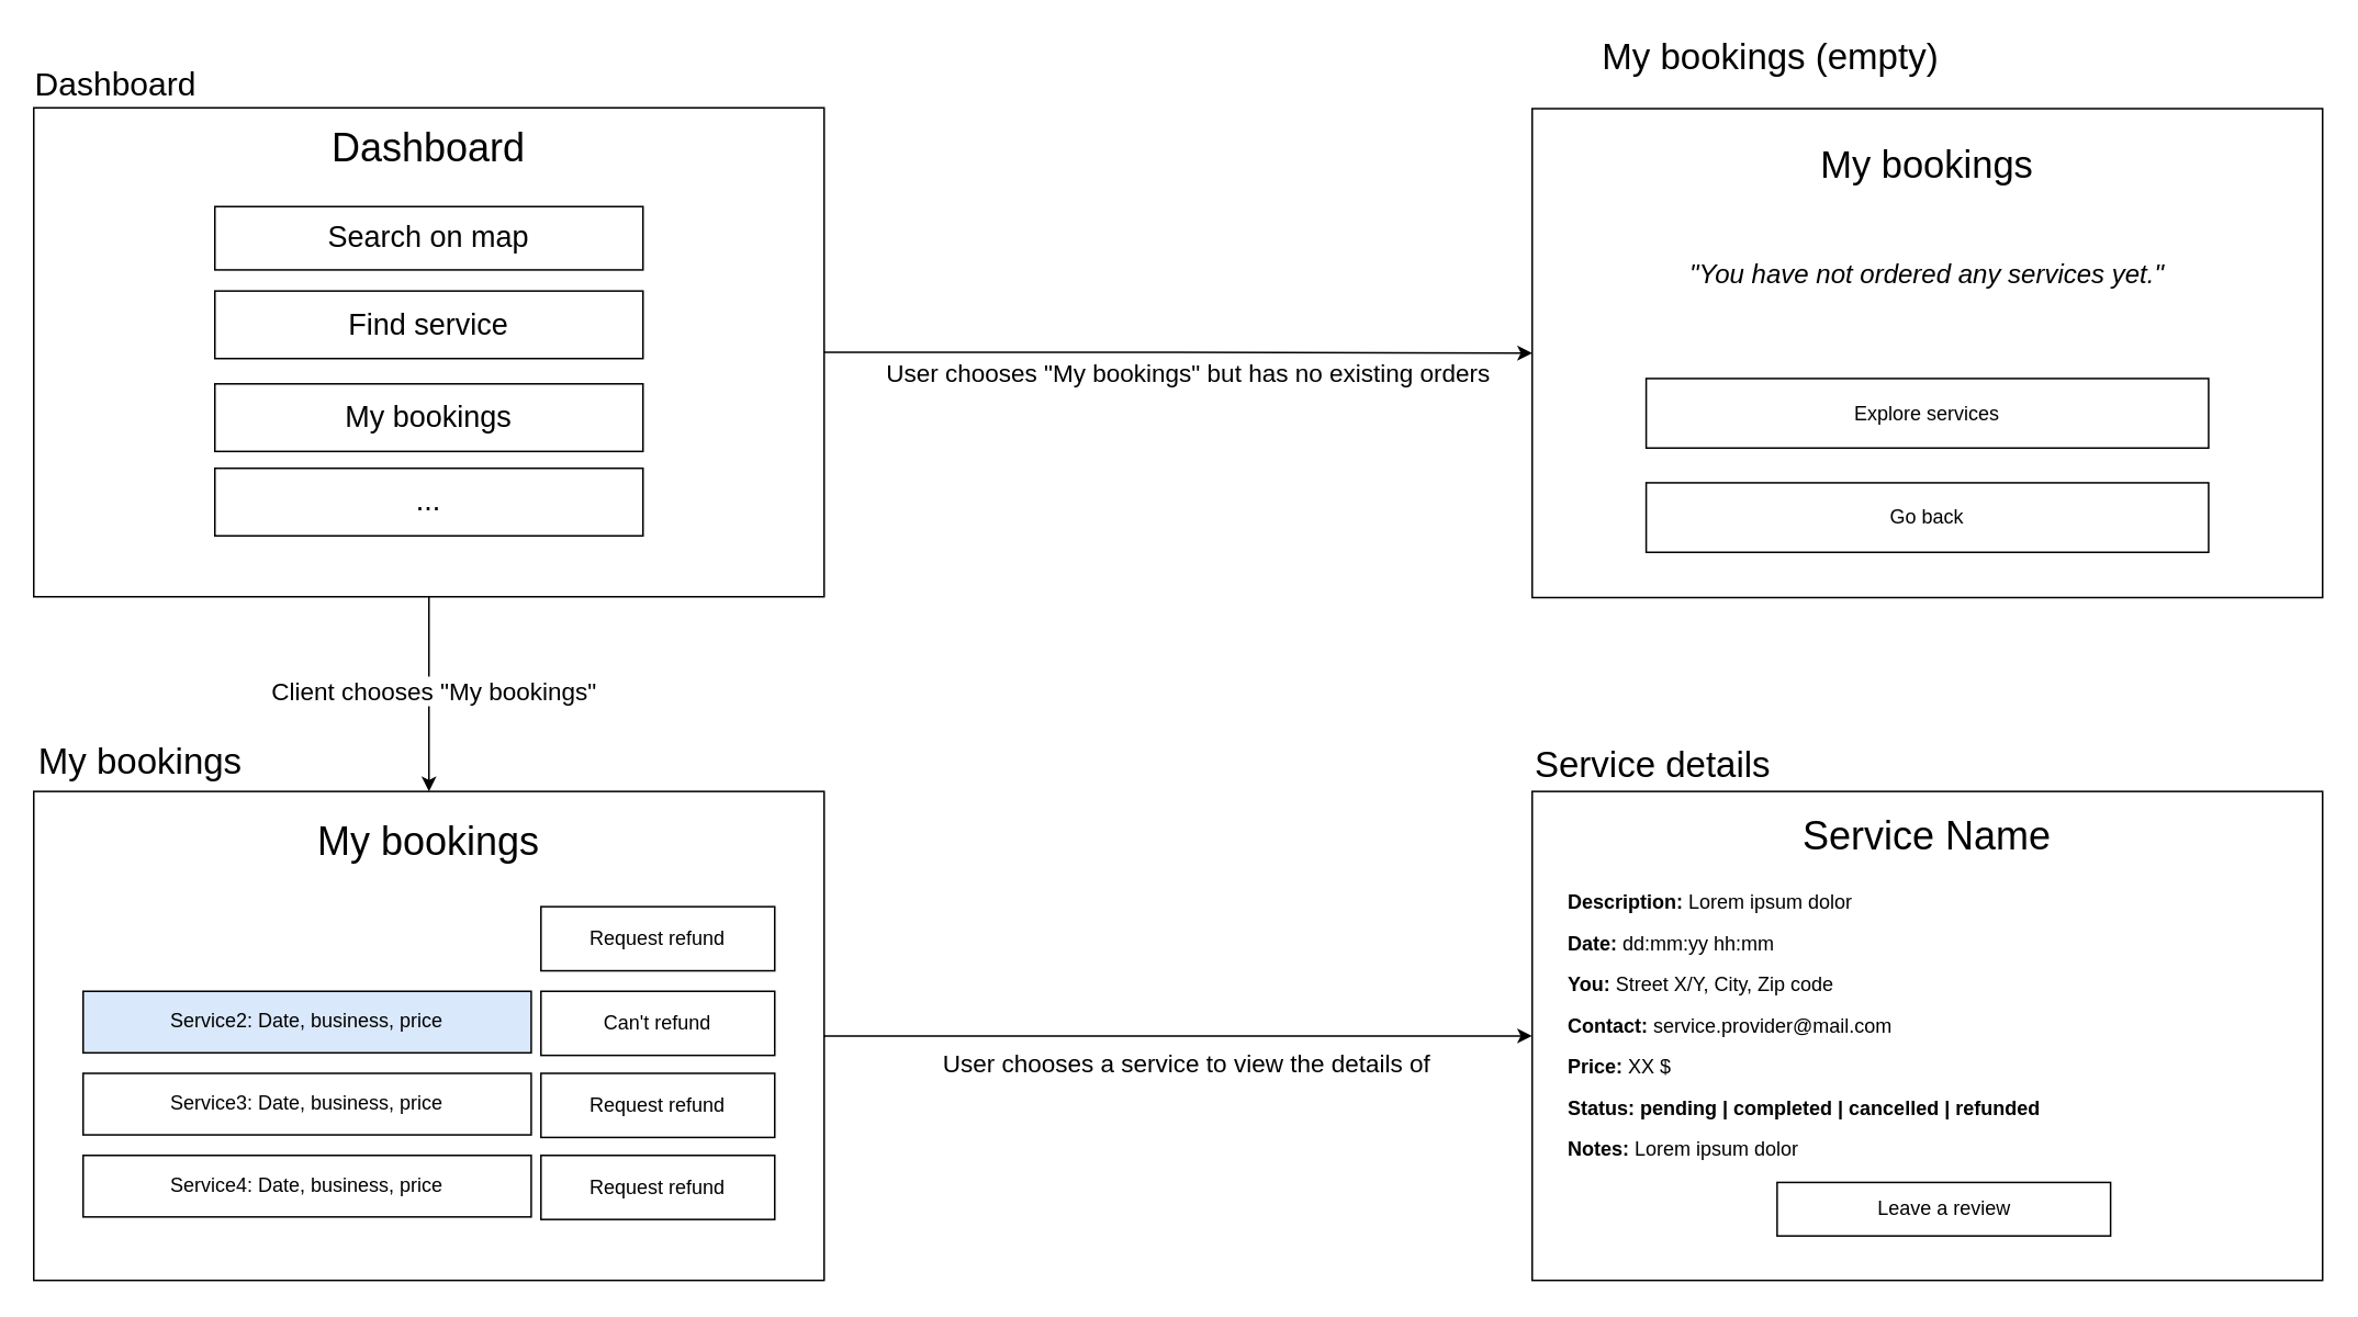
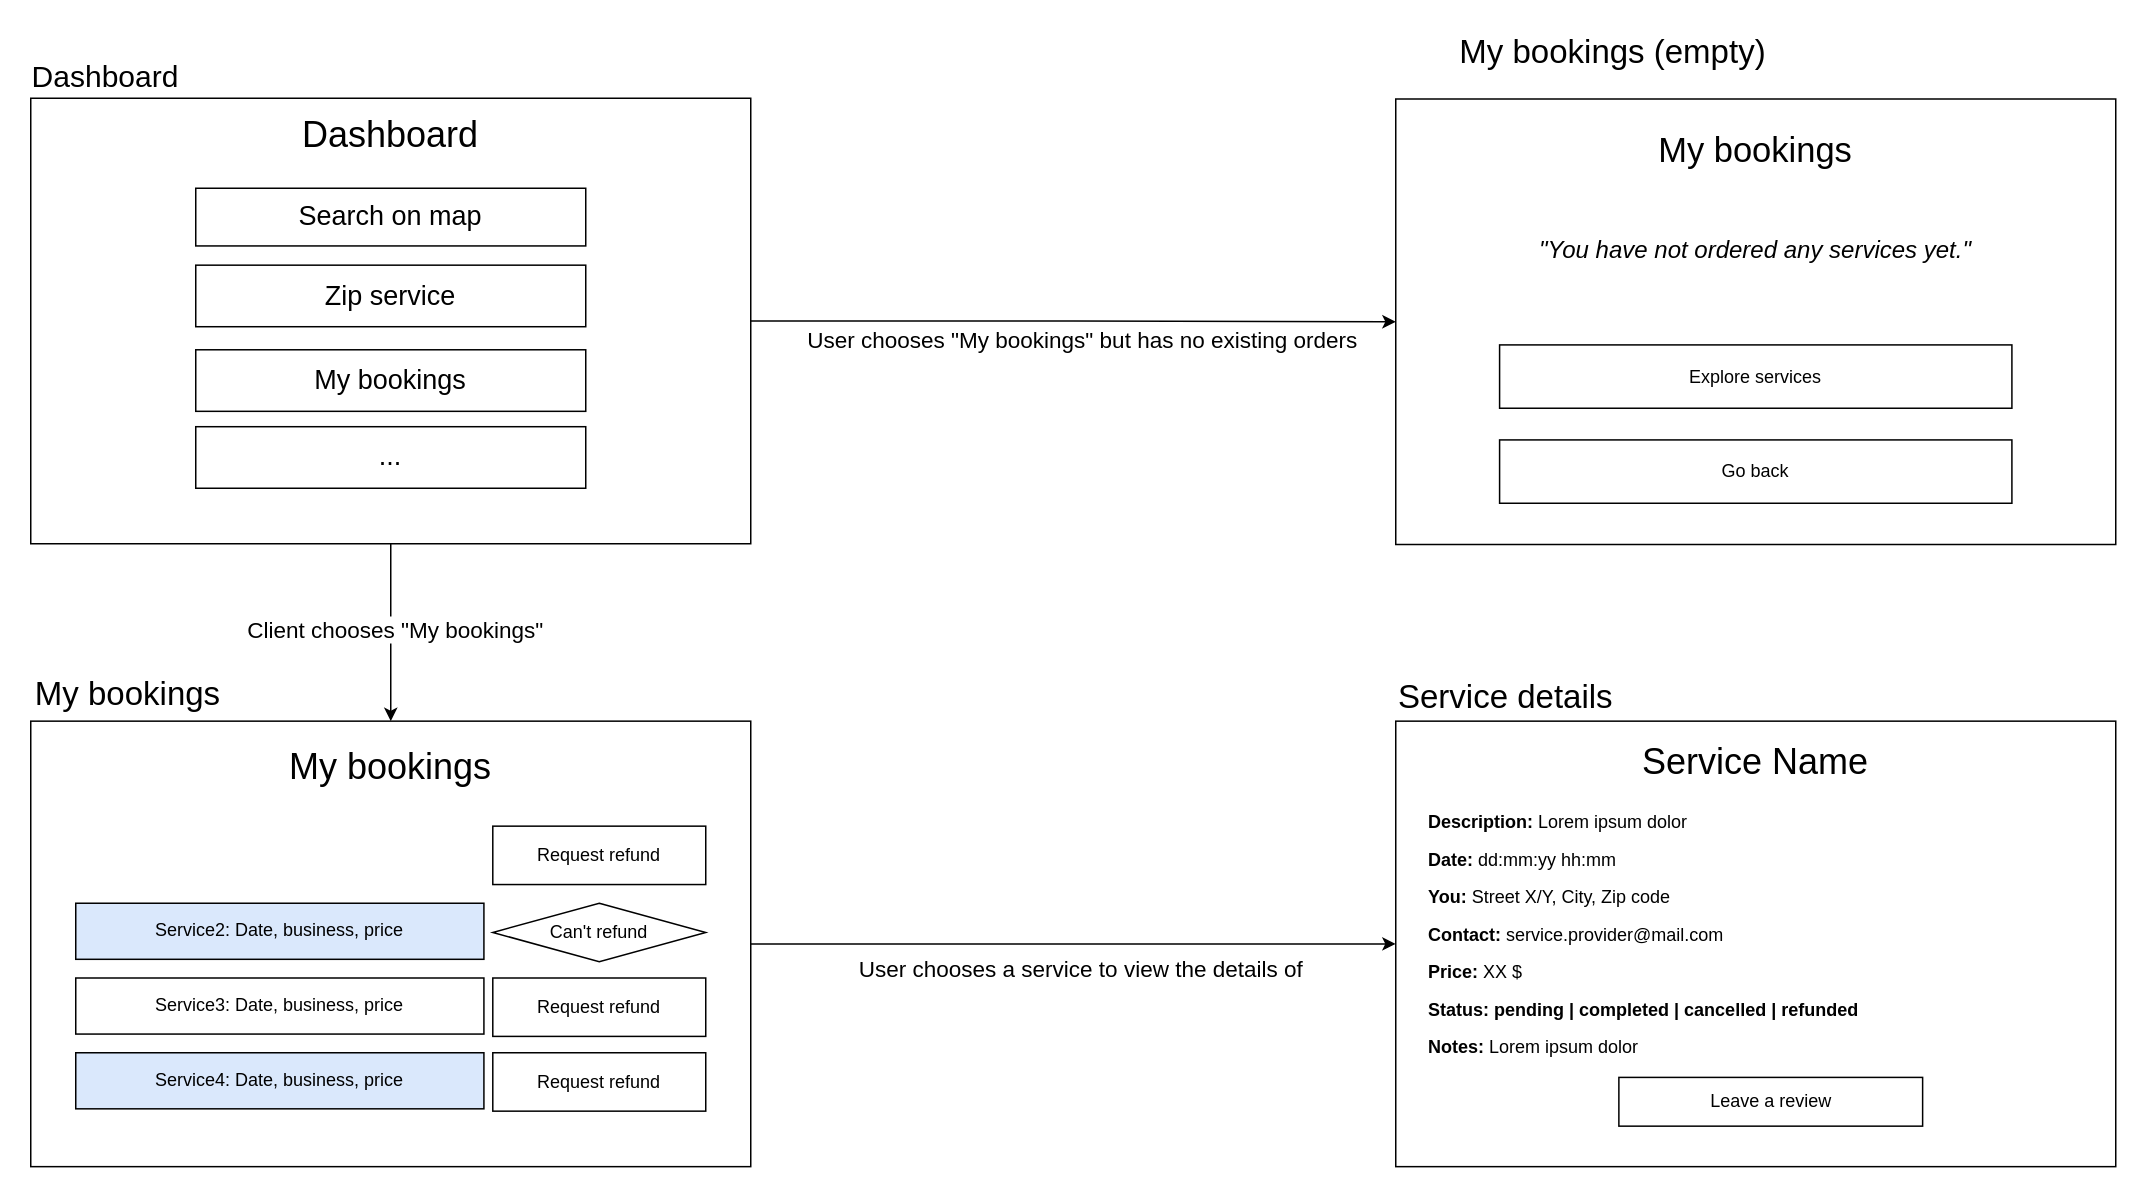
  <mxCell id="0" />
  <mxCell id="1" parent="0" />
  <mxCell id="2" style="edgeStyle=orthogonalEdgeStyle;rounded=0;orthogonalLoop=1;jettySize=auto;html=1;entryX=0.5;entryY=0;entryDx=0;entryDy=0;" parent="1" source="6" target="10" edge="1"><mxGeometry relative="1" as="geometry" /></mxCell>
  <mxCell id="3" value="&lt;font style=&quot;font-size: 15px;&quot;&gt;Client chooses &quot;My bookings&quot;&lt;/font&gt;" style="edgeLabel;html=1;align=center;verticalAlign=middle;resizable=0;points=[];" parent="2" vertex="1" connectable="0"><mxGeometry x="-0.052" y="2" relative="1" as="geometry"><mxPoint as="offset" /></mxGeometry></mxCell>
  <mxCell id="4" style="edgeStyle=orthogonalEdgeStyle;rounded=0;orthogonalLoop=1;jettySize=auto;html=1;exitX=1;exitY=0.5;exitDx=0;exitDy=0;entryX=0;entryY=0.5;entryDx=0;entryDy=0;" edge="1" parent="1" source="6" target="17"><mxGeometry relative="1" as="geometry" /></mxCell>
  <mxCell id="5" value="&lt;font style=&quot;font-size: 15px;&quot;&gt;User chooses &quot;My bookings&quot; but has no existing orders&lt;/font&gt;" style="edgeLabel;html=1;align=center;verticalAlign=middle;resizable=0;points=[];" vertex="1" connectable="0" parent="4"><mxGeometry x="0.411" y="-1" relative="1" as="geometry"><mxPoint x="-83" y="10" as="offset" /></mxGeometry></mxCell>
  <mxCell id="6" value="" style="rounded=0;whiteSpace=wrap;html=1;" parent="1" vertex="1"><mxGeometry x="20" y="65" width="480" height="297" as="geometry" /></mxCell>
  <mxCell id="7" value="&lt;font style=&quot;font-size: 20px;&quot;&gt;Dashboard&lt;/font&gt;" style="text;html=1;align=center;verticalAlign=middle;whiteSpace=wrap;rounded=0;" parent="1" vertex="1"><mxGeometry x="40" y="35" width="60" height="30" as="geometry" /></mxCell>
  <mxCell id="8" style="edgeStyle=orthogonalEdgeStyle;rounded=0;orthogonalLoop=1;jettySize=auto;html=1;entryX=0;entryY=0.5;entryDx=0;entryDy=0;exitX=1;exitY=0.5;exitDx=0;exitDy=0;" parent="1" source="10" target="13" edge="1"><mxGeometry relative="1" as="geometry"><mxPoint x="1450" y="565" as="targetPoint" /><Array as="points"><mxPoint x="670" y="629" /><mxPoint x="670" y="629" /></Array></mxGeometry></mxCell>
  <mxCell id="9" value="&lt;div style=&quot;background-color: transparent;&quot;&gt;&lt;font style=&quot;background-color: transparent; font-size: 15px;&quot;&gt;User chooses a service to view the details of&lt;/font&gt;&lt;/div&gt;&amp;nbsp;" style="edgeLabel;html=1;align=center;verticalAlign=middle;resizable=0;points=[];" vertex="1" connectable="0" parent="8"><mxGeometry x="0.119" y="3" relative="1" as="geometry"><mxPoint x="-21" y="26" as="offset" /></mxGeometry></mxCell>
  <mxCell id="10" value="" style="rounded=0;whiteSpace=wrap;html=1;movable=1;resizable=1;rotatable=1;deletable=1;editable=1;locked=0;connectable=1;" parent="1" vertex="1"><mxGeometry x="20" y="480.27" width="480" height="297" as="geometry" /></mxCell>
  <mxCell id="11" value="&lt;font style=&quot;font-size: 24px;&quot;&gt;My bookings&lt;/font&gt;" style="text;html=1;align=center;verticalAlign=middle;whiteSpace=wrap;rounded=0;" parent="1" vertex="1"><mxGeometry x="185" y="495.9" width="150" height="30" as="geometry" /></mxCell>
  <mxCell id="12" value="&lt;font style=&quot;font-size: 24px;&quot;&gt;Dashboard&lt;/font&gt;" style="text;html=1;align=center;verticalAlign=middle;whiteSpace=wrap;rounded=0;" parent="1" vertex="1"><mxGeometry x="195" y="75" width="130" height="30" as="geometry" /></mxCell>
  <mxCell id="13" value="" style="rounded=0;whiteSpace=wrap;html=1;" parent="1" vertex="1"><mxGeometry x="930" y="480.27" width="480" height="297" as="geometry" /></mxCell>
  <mxCell id="14" value="&lt;font style=&quot;font-size: 22px;&quot;&gt;Service details&lt;/font&gt;" style="text;html=1;align=left;verticalAlign=middle;whiteSpace=wrap;rounded=0;" parent="1" vertex="1"><mxGeometry x="930" y="447.77" width="200" height="35" as="geometry" /></mxCell>
  <mxCell id="15" value="&lt;font style=&quot;font-size: 24px;&quot;&gt;Service Name&lt;/font&gt;" style="text;html=1;align=center;verticalAlign=middle;whiteSpace=wrap;rounded=0;" parent="1" vertex="1"><mxGeometry x="980" y="492.77" width="380" height="30" as="geometry" /></mxCell>
  <mxCell id="16" value="Leave a review" style="rounded=0;whiteSpace=wrap;html=1;" vertex="1" parent="1"><mxGeometry x="1078.75" y="717.77" width="202.5" height="32.5" as="geometry" /></mxCell>
  <mxCell id="17" value="" style="rounded=0;whiteSpace=wrap;html=1;" vertex="1" parent="1"><mxGeometry x="930" y="65.5" width="480" height="297" as="geometry" /></mxCell>
  <mxCell id="18" value="&lt;font style=&quot;font-size: 22px;&quot;&gt;My bookings (empty)&lt;/font&gt;" style="text;html=1;align=center;verticalAlign=middle;whiteSpace=wrap;rounded=0;" vertex="1" parent="1"><mxGeometry x="965" y="20" width="220" height="30" as="geometry" /></mxCell>
  <mxCell id="19" value="&lt;font style=&quot;font-size: 23px;&quot;&gt;My bookings&lt;/font&gt;" style="text;html=1;align=center;verticalAlign=middle;whiteSpace=wrap;rounded=0;flipH=1;" vertex="1" parent="1"><mxGeometry x="1095" y="85" width="150" height="30" as="geometry" /></mxCell>
  <mxCell id="20" value="" style="group" vertex="1" connectable="0" parent="1"><mxGeometry x="50" y="550.27" width="420" height="190" as="geometry" /></mxCell>
  <mxCell id="21" value="Service2: Date, business, price" style="rounded=0;whiteSpace=wrap;html=1;fillColor=#dae8fc;" parent="20" vertex="1"><mxGeometry y="51.393" width="272.113" height="37.377" as="geometry" /></mxCell>
  <mxCell id="22" value="Service3: Date, business, price" style="rounded=0;whiteSpace=wrap;html=1;" parent="20" vertex="1"><mxGeometry y="101.23" width="272.113" height="37.377" as="geometry" /></mxCell>
- <mxCell id="23" value="Service4: Date, business, price" style="rounded=0;whiteSpace=wrap;html=1;" parent="20" vertex="1"><mxGeometry y="151.066" width="272.113" height="37.377" as="geometry" /></mxCell>
+ <mxCell id="23" value="Service4: Date, business, price" style="rounded=0;whiteSpace=wrap;html=1;fillColor=#dae8fc;" parent="20" vertex="1"><mxGeometry y="151.066" width="272.113" height="37.377" as="geometry" /></mxCell>
  <mxCell id="24" value="Request refund" style="rounded=0;whiteSpace=wrap;html=1;" parent="20" vertex="1"><mxGeometry x="278.028" width="141.972" height="38.934" as="geometry" /></mxCell>
- <mxCell id="25" value="Can't refund " style="rounded=0;whiteSpace=wrap;html=1;" parent="20" vertex="1"><mxGeometry x="278.028" y="51.393" width="141.972" height="38.934" as="geometry" /></mxCell>
+ <mxCell id="25" value="Can't refund " style="rhombus;whiteSpace=wrap;html=1;" parent="20" vertex="1"><mxGeometry x="278.028" y="51.393" width="141.972" height="38.934" as="geometry" /></mxCell>
  <mxCell id="26" value="Request refund" style="rounded=0;whiteSpace=wrap;html=1;" parent="20" vertex="1"><mxGeometry x="278.028" y="101.23" width="141.972" height="38.934" as="geometry" /></mxCell>
  <mxCell id="27" value="Request refund" style="rounded=0;whiteSpace=wrap;html=1;" parent="20" vertex="1"><mxGeometry x="278.028" y="151.066" width="141.972" height="38.934" as="geometry" /></mxCell>
  <mxCell id="28" value="" style="group" vertex="1" connectable="0" parent="1"><mxGeometry x="130" y="125" width="260" height="200" as="geometry" /></mxCell>
- <mxCell id="29" value="&lt;font style=&quot;font-size: 18px;&quot;&gt;Find service &lt;/font&gt;" style="rounded=0;whiteSpace=wrap;html=1;" parent="28" vertex="1"><mxGeometry y="51.282" width="260" height="41.026" as="geometry" /></mxCell>
+ <mxCell id="29" value="&lt;font style=&quot;font-size: 18px;&quot;&gt;Zip service &lt;/font&gt;" style="rounded=0;whiteSpace=wrap;html=1;" parent="28" vertex="1"><mxGeometry y="51.282" width="260" height="41.026" as="geometry" /></mxCell>
  <mxCell id="30" value="&lt;font style=&quot;font-size: 18px;&quot;&gt;Search on map&lt;/font&gt;" style="rounded=0;whiteSpace=wrap;html=1;" parent="28" vertex="1"><mxGeometry width="260" height="38.462" as="geometry" /></mxCell>
  <mxCell id="31" value="&lt;font style=&quot;font-size: 18px;&quot;&gt;My bookings&lt;/font&gt;" style="rounded=0;whiteSpace=wrap;html=1;" parent="28" vertex="1"><mxGeometry y="107.692" width="260" height="41.026" as="geometry" /></mxCell>
  <mxCell id="32" value="&lt;font style=&quot;font-size: 18px;&quot;&gt;...&lt;/font&gt;" style="rounded=0;whiteSpace=wrap;html=1;" parent="28" vertex="1"><mxGeometry y="158.974" width="260" height="41.026" as="geometry" /></mxCell>
  <mxCell id="33" value="" style="group" vertex="1" connectable="0" parent="1"><mxGeometry x="990" y="145" width="360" height="190" as="geometry" /></mxCell>
  <mxCell id="34" value="&lt;font style=&quot;font-size: 16px;&quot;&gt;&lt;em&gt;&quot;You have not ordered any services yet.&quot;&lt;/em&gt;&lt;/font&gt;" style="text;html=1;align=center;verticalAlign=middle;whiteSpace=wrap;rounded=0;flipH=1;" vertex="1" parent="33"><mxGeometry width="360.0" height="42.222" as="geometry" /></mxCell>
  <mxCell id="35" value="Explore services" style="rounded=0;whiteSpace=wrap;html=1;" vertex="1" parent="33"><mxGeometry x="9.231" y="84.444" width="341.538" height="42.222" as="geometry" /></mxCell>
  <mxCell id="36" value="Go back" style="rounded=0;whiteSpace=wrap;html=1;" vertex="1" parent="33"><mxGeometry x="9.231" y="147.778" width="341.538" height="42.222" as="geometry" /></mxCell>
  <mxCell id="37" value="" style="group" vertex="1" connectable="0" parent="1"><mxGeometry x="950" y="532.77" width="290" height="175" as="geometry" /></mxCell>
  <mxCell id="38" value="&lt;b&gt;Status: pending | completed | cancelled | refunded&lt;/b&gt;" style="text;html=1;align=left;verticalAlign=middle;whiteSpace=wrap;rounded=0;" parent="37" vertex="1"><mxGeometry y="130.5" width="290" height="20" as="geometry" /></mxCell>
  <mxCell id="39" value="&lt;b&gt;Date: &lt;/b&gt;dd:mm:yy hh:mm" style="text;html=1;align=left;verticalAlign=middle;whiteSpace=wrap;rounded=0;" vertex="1" parent="37"><mxGeometry y="25.5" width="200" height="30" as="geometry" /></mxCell>
  <mxCell id="40" value="&lt;b&gt;Description: &lt;/b&gt;Lorem ipsum dolor" style="text;html=1;align=left;verticalAlign=middle;whiteSpace=wrap;rounded=0;" vertex="1" parent="37"><mxGeometry width="200" height="30" as="geometry" /></mxCell>
  <mxCell id="41" value="&lt;b&gt;You: &lt;/b&gt;Street X/Y, City, Zip code" style="text;html=1;align=left;verticalAlign=middle;whiteSpace=wrap;rounded=0;" vertex="1" parent="37"><mxGeometry y="50.5" width="200" height="28.75" as="geometry" /></mxCell>
  <mxCell id="42" value="&lt;b&gt;Price: &lt;/b&gt;XX $" style="text;html=1;align=left;verticalAlign=middle;whiteSpace=wrap;rounded=0;" vertex="1" parent="37"><mxGeometry y="100.5" width="200" height="28.75" as="geometry" /></mxCell>
  <mxCell id="43" value="&lt;b&gt;Contact: &lt;/b&gt;service.provider@mail.com" style="text;html=1;align=left;verticalAlign=middle;whiteSpace=wrap;rounded=0;" vertex="1" parent="37"><mxGeometry y="75.5" width="220" height="28.75" as="geometry" /></mxCell>
  <mxCell id="44" value="&lt;b&gt;Notes: &lt;/b&gt;Lorem ipsum dolor" style="text;html=1;align=left;verticalAlign=middle;whiteSpace=wrap;rounded=0;" vertex="1" parent="37"><mxGeometry y="155" width="290" height="20" as="geometry" /></mxCell>
  <mxCell id="45" value="&lt;font style=&quot;font-size: 22px;&quot;&gt;My bookings&lt;/font&gt;" style="text;html=1;align=center;verticalAlign=middle;whiteSpace=wrap;rounded=0;" vertex="1" parent="1"><mxGeometry x="20" y="447.77" width="130" height="30" as="geometry" /></mxCell>
